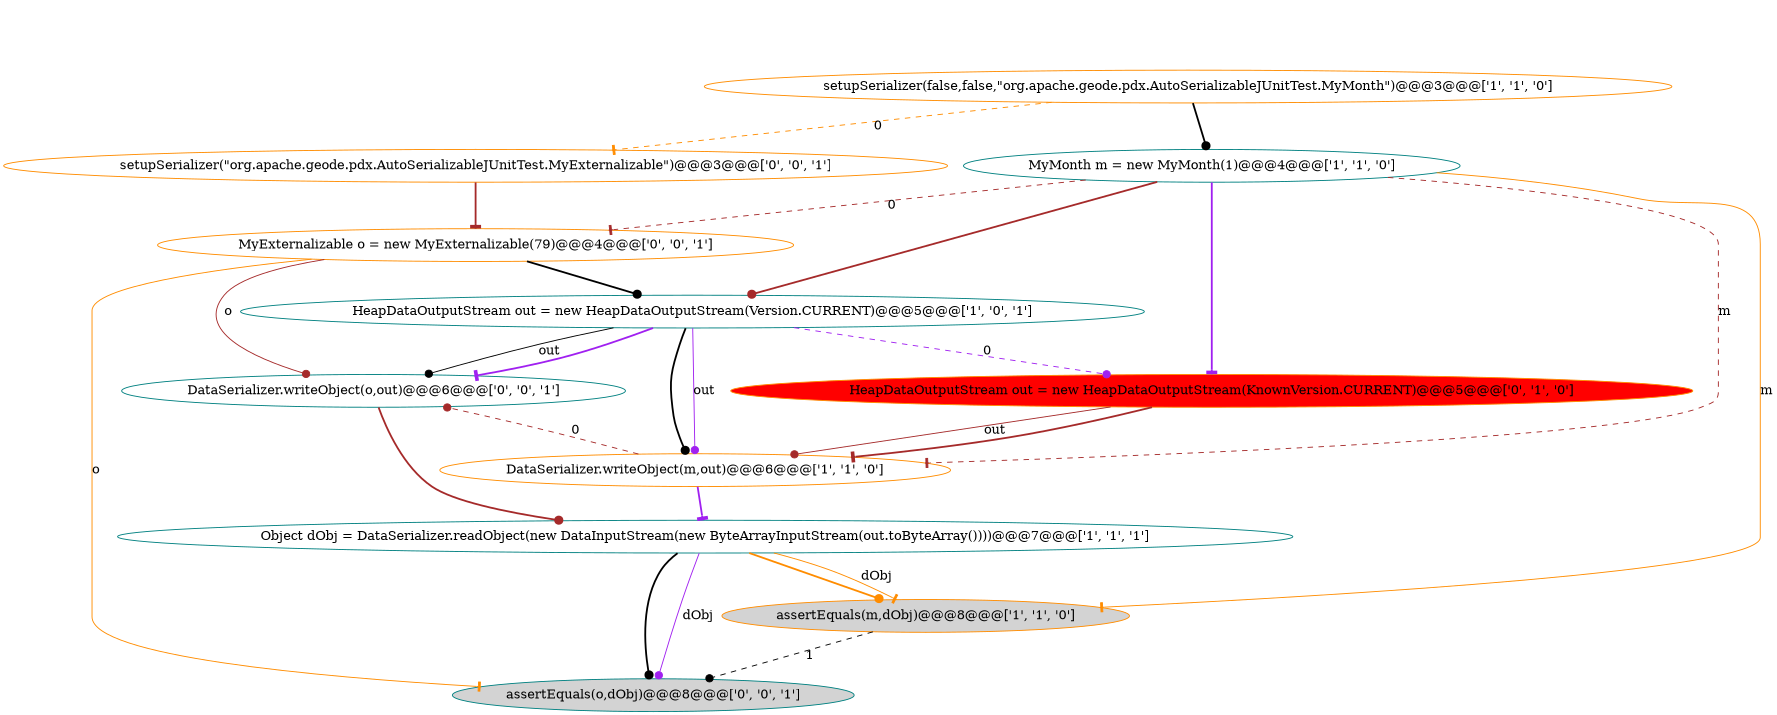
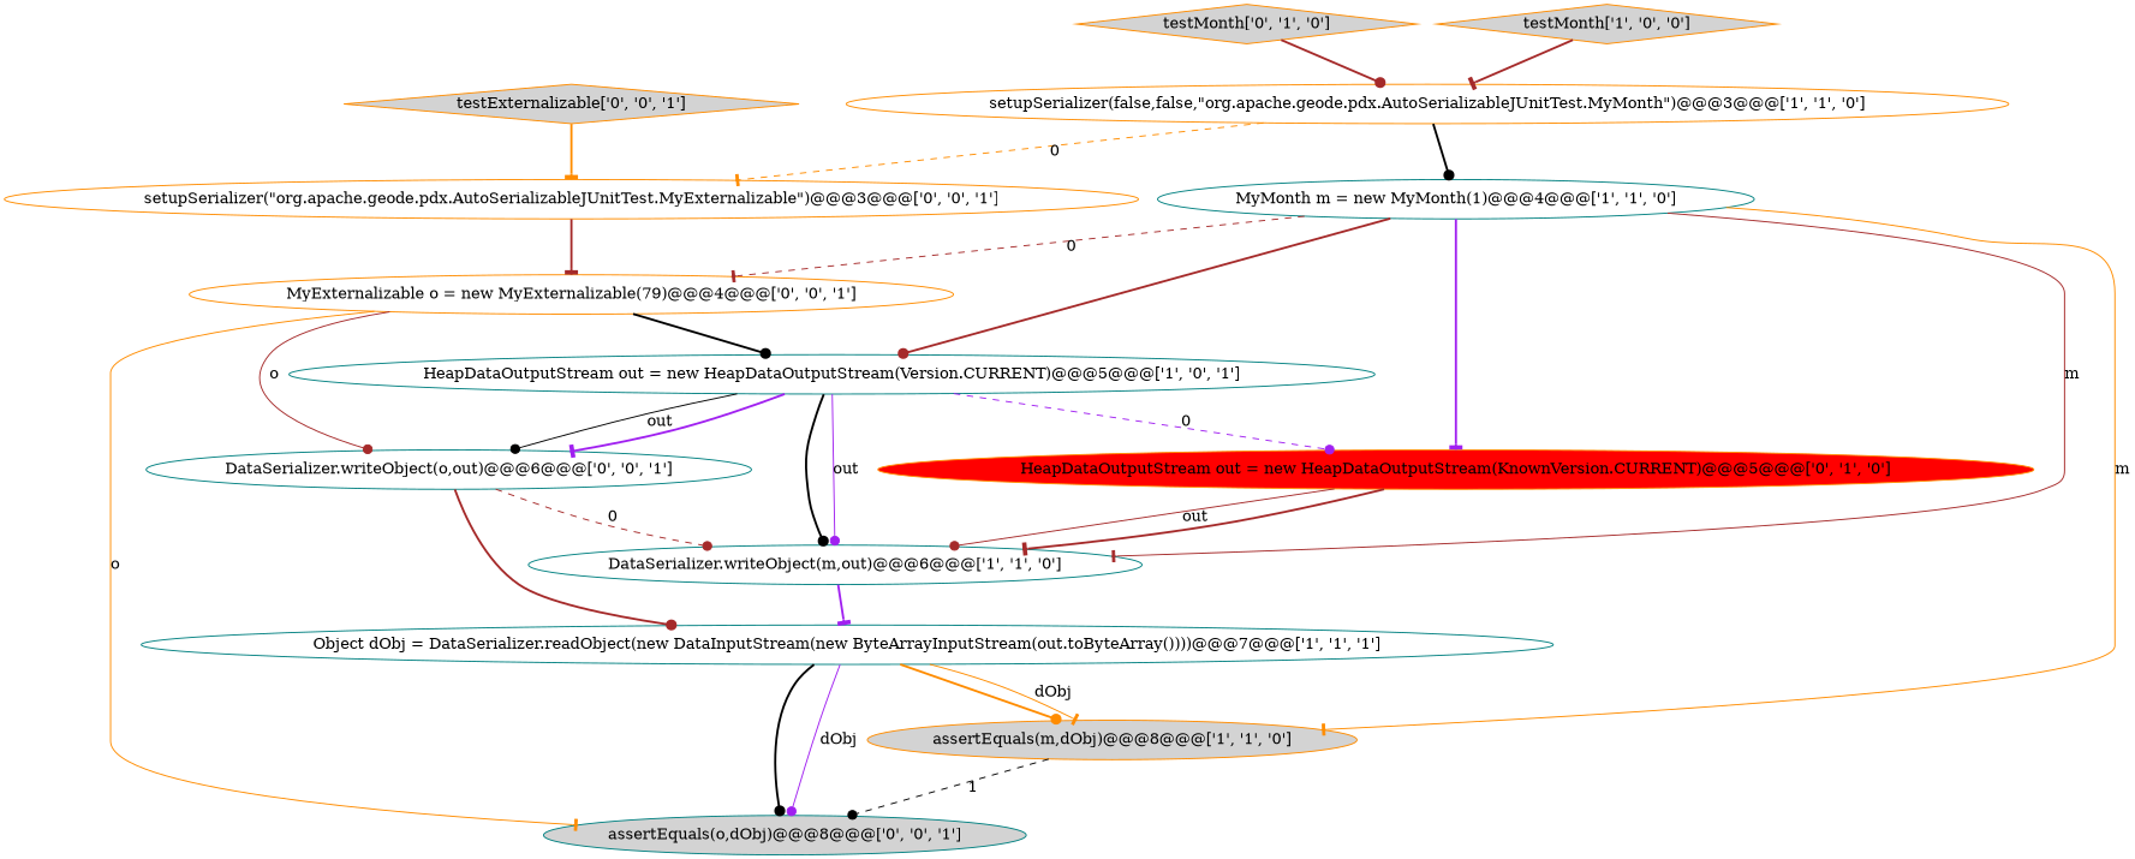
  digraph {
    node [color=darkorange fillcolor=white shape=ellipse style=filled]
    edge [arrowhead=dot color=brown style=bold]
    n1 [label="MyExternalizable o = new MyExternalizable(79)@@@4@@@['0', '0', '1']"]
    n2 [color=teal label="HeapDataOutputStream out = new HeapDataOutputStream(Version.CURRENT)@@@5@@@['1', '0', '1']"]
    n3 [color=teal label="DataSerializer.writeObject(o,out)@@@6@@@['0', '0', '1']"]
    n4 [color=teal fillcolor=lightgray label="assertEquals(o,dObj)@@@8@@@['0', '0', '1']"]
    n5 [fillcolor=red label="HeapDataOutputStream out = new HeapDataOutputStream(KnownVersion.CURRENT)@@@5@@@['0', '1', '0']"]
-   n6 [label="DataSerializer.writeObject(m,out)@@@6@@@['1', '1', '0']"]
+   n6 [color=teal label="DataSerializer.writeObject(m,out)@@@6@@@['1', '1', '0']"]
    n7 [color=teal label="Object dObj = DataSerializer.readObject(new DataInputStream(new ByteArrayInputStream(out.toByteArray())))@@@7@@@['1', '1', '1']"]
+   n8 [fillcolor=lightgray label="testExternalizable['0', '0', '1']" shape=diamond]
    n9 [label="setupSerializer(\"org.apache.geode.pdx.AutoSerializableJUnitTest.MyExternalizable\")@@@3@@@['0', '0', '1']"]
    n10 [fillcolor=lightgray label="assertEquals(m,dObj)@@@8@@@['1', '1', '0']"]
+   n11 [fillcolor=lightgray label="testMonth['0', '1', '0']" shape=diamond]
    n12 [label="setupSerializer(false,false,\"org.apache.geode.pdx.AutoSerializableJUnitTest.MyMonth\")@@@3@@@['1', '1', '0']"]
    n13 [color=teal label="MyMonth m = new MyMonth(1)@@@4@@@['1', '1', '0']"]
+   n14 [fillcolor=lightgray label="testMonth['1', '0', '0']" shape=diamond]
    n1 -> n2 [color=black]
    n1 -> n3 [label=o style=solid]
    n1 -> n4 [arrowhead=tee color=darkorange label=o style=solid]
    n2 -> n3 [color=black label=out style=solid]
    n2 -> n3 [arrowhead=tee color=purple]
    n2 -> n5 [color=purple label=0 style=dashed]
    n2 -> n6 [color=black]
    n2 -> n6 [color=purple label=out style=solid]
    n3 -> n7
    n5 -> n6 [label=out style=solid]
    n5 -> n6 [arrowhead=tee]
-   n6 -> n3 [label=0 style=dashed]
+   n3 -> n6 [label=0 style=dashed]
    n6 -> n7 [arrowhead=tee color=purple]
    n7 -> n4 [color=black]
    n7 -> n4 [color=purple label=dObj style=solid]
    n7 -> n10 [color=darkorange]
    n7 -> n10 [arrowhead=tee color=darkorange label=dObj style=solid]
+   n8 -> n9 [arrowhead=tee color=darkorange]
    n9 -> n1 [arrowhead=tee]
    n10 -> n4 [color=black label=1 style=dashed]
+   n11 -> n12
    n12 -> n9 [arrowhead=tee color=darkorange label=0 style=dashed]
    n12 -> n13 [color=black]
    n13 -> n1 [arrowhead=tee label=0 style=dashed]
    n13 -> n2
    n13 -> n5 [arrowhead=tee color=purple]
-   n13 -> n6 [arrowhead=tee label=m style=dashed]
+   n13 -> n6 [arrowhead=tee label=m style=solid]
    n13 -> n10 [arrowhead=tee color=darkorange label=m style=solid]
+   n14 -> n12 [arrowhead=tee]
  }
